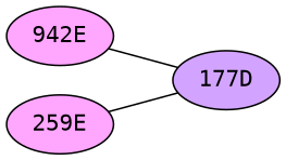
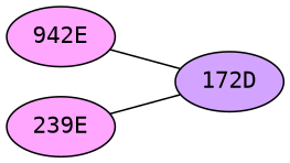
  graph {
    fontname="DejaVu Sans Mono"
    rankdir=LR
    node [fillcolor="#FFA6FF" fontname="DejaVu Sans Mono" style=radial]
    edge [fontname="DejaVu Sans Mono" penwidth=1]
    n1 [label="942E"]
-   "177D" [fillcolor="#D3A4FF"]
-   "239E" [label="259E"]
+   "177D" [fillcolor="#D3A4FF" label="172D"]
+   "239E"
    n1 -- "177D"
    "239E" -- "177D"
  }
